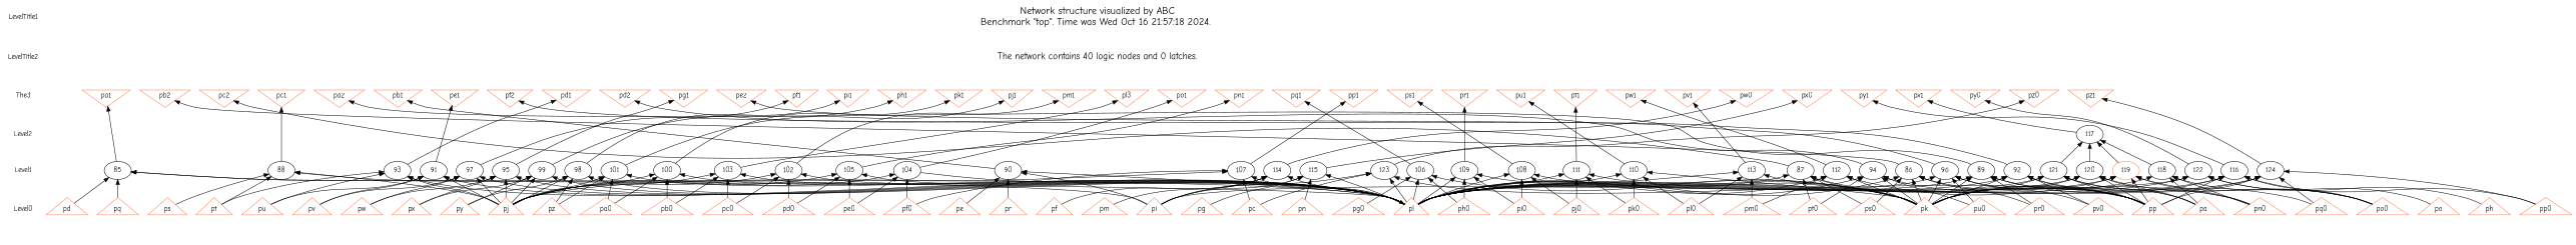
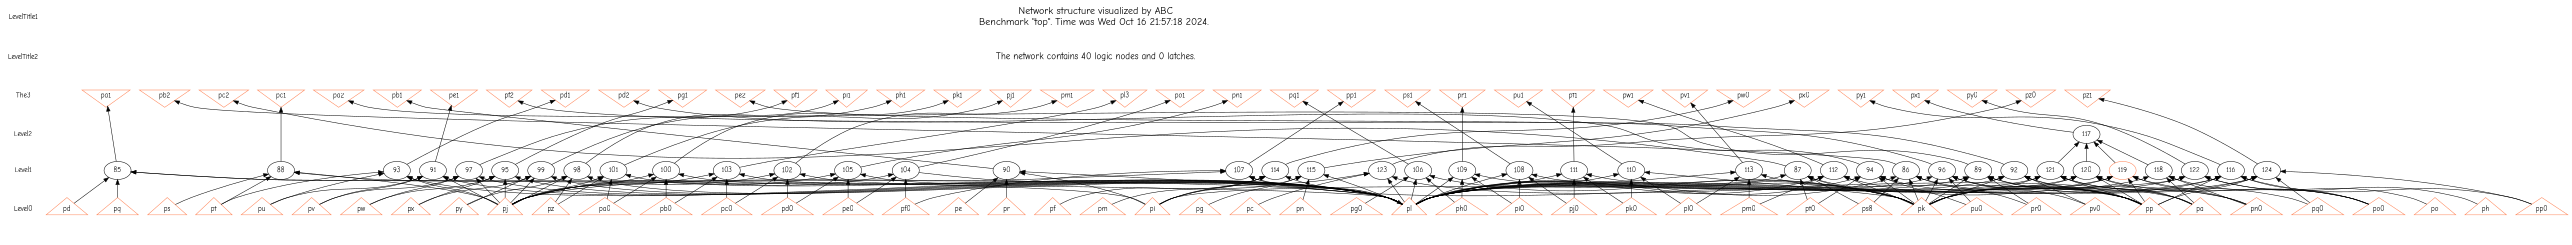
  digraph {
    fontname="Comic Neue"
    node [fontname="Comic Neue" shape=triangle color=coral fillcolor=coral]
    edge [dir=back fontname="Comic Neue" style=solid]
    LevelTitle1 [shape=plaintext color="" fillcolor=""]
    LevelTitle2 [shape=plaintext color="" fillcolor=""]
    n3 [label=The3 shape=plaintext color="" fillcolor=""]
    Level2 [shape=plaintext color="" fillcolor=""]
    Level1 [shape=plaintext color="" fillcolor=""]
    Level0 [shape=plaintext color="" fillcolor=""]
    n7 [fontsize=20 label="Network structure visualized by ABC\nBenchmark \"top\". Time was Wed Oct 16 21:57:18 2024. " shape=plaintext color="" fillcolor=""]
    n8 [fontsize=18 label="The network contains 40 logic nodes and 0 latches.\n" shape=plaintext color="" fillcolor=""]
    n9 [label=pa1 shape=invtriangle]
    n10 [label=pb2 shape=invtriangle]
    n11 [label=pc2 shape=invtriangle]
    n12 [label=pc1 shape=invtriangle]
    n13 [label=pa2 shape=invtriangle]
    n14 [label=pb1 shape=invtriangle]
    n15 [label=pe1 shape=invtriangle]
    n16 [label=pf2 shape=invtriangle]
    n17 [label=pd1 shape=invtriangle]
    n18 [label=pd2 shape=invtriangle]
    n19 [label=pg1 shape=invtriangle]
    n20 [label=pe2 shape=invtriangle]
    n21 [label=pf1 shape=invtriangle]
    n22 [label=pi1 shape=invtriangle]
    n23 [label=ph1 shape=invtriangle]
    n24 [label=pk1 shape=invtriangle]
    n25 [label=pj1 shape=invtriangle]
    n26 [label=pm1 shape=invtriangle]
    n27 [label=pl3 shape=invtriangle]
    n28 [label=po1 shape=invtriangle]
    n29 [label=pn1 shape=invtriangle]
    n30 [label=pq1 shape=invtriangle]
    n31 [label=pp1 shape=invtriangle]
    n32 [label=ps1 shape=invtriangle]
    n33 [label=pr1 shape=invtriangle]
    n34 [label=pu1 shape=invtriangle]
    n35 [label=pt1 shape=invtriangle]
    n36 [label=pw1 shape=invtriangle]
    n37 [label=pv1 shape=invtriangle]
    n38 [label=pw0 shape=invtriangle]
    n39 [label=px0 shape=invtriangle]
    n40 [label=py1 shape=invtriangle]
    n41 [label=px1 shape=invtriangle]
    n42 [label=py0 shape=invtriangle]
    n43 [label=pz0 shape=invtriangle]
    n44 [label=pz1 shape=invtriangle]
    n45 [label="117\n" shape=ellipse color="" fillcolor=""]
    n46 [label="85\n" shape=ellipse color="" fillcolor=""]
    n47 [label="86\n" shape=ellipse color="" fillcolor=""]
    n48 [label="87\n" shape=ellipse color="" fillcolor=""]
    n49 [label="88\n" shape=ellipse color="" fillcolor=""]
    n50 [label="89\n" shape=ellipse color="" fillcolor=""]
    n51 [label="90\n" shape=ellipse color="" fillcolor=""]
    n52 [label="91\n" shape=ellipse color="" fillcolor=""]
    n53 [label="92\n" shape=ellipse color="" fillcolor=""]
    n54 [label="93\n" shape=ellipse color="" fillcolor=""]
    n55 [label="94\n" shape=ellipse color="" fillcolor=""]
    n56 [label="95\n" shape=ellipse color="" fillcolor=""]
    n57 [label="96\n" shape=ellipse color="" fillcolor=""]
    n58 [label="97\n" shape=ellipse color="" fillcolor=""]
    n59 [label="98\n" shape=ellipse color="" fillcolor=""]
    n60 [label="99\n" shape=ellipse color="" fillcolor=""]
    n61 [label="100\n" shape=ellipse color="" fillcolor=""]
    n62 [label="101\n" shape=ellipse color="" fillcolor=""]
    n63 [label="102\n" shape=ellipse color="" fillcolor=""]
    n64 [label="103\n" shape=ellipse color="" fillcolor=""]
    n65 [label="104\n" shape=ellipse color="" fillcolor=""]
    n66 [label="105\n" shape=ellipse color="" fillcolor=""]
    n67 [label="106\n" shape=ellipse color="" fillcolor=""]
    n68 [label="107\n" shape=ellipse color="" fillcolor=""]
    n69 [label="108\n" shape=ellipse color="" fillcolor=""]
    n70 [label="109\n" shape=ellipse color="" fillcolor=""]
    n71 [label="110\n" shape=ellipse color="" fillcolor=""]
    n72 [label="111\n" shape=ellipse color="" fillcolor=""]
    n73 [label="112\n" shape=ellipse color="" fillcolor=""]
    n74 [label="113\n" shape=ellipse color="" fillcolor=""]
    n75 [label="114\n" shape=ellipse color="" fillcolor=""]
    n76 [label="115\n" shape=ellipse color="" fillcolor=""]
    n77 [label="116\n" shape=ellipse color="" fillcolor=""]
    n78 [label="118\n" shape=ellipse color="" fillcolor=""]
    n79 [label="119\n" shape=ellipse fillcolor=""]
    n80 [label="120\n" shape=ellipse color="" fillcolor=""]
    n81 [label="121\n" shape=ellipse color="" fillcolor=""]
    n82 [label="122\n" shape=ellipse color="" fillcolor=""]
    n83 [label="123\n" shape=ellipse color="" fillcolor=""]
    n84 [label="124\n" shape=ellipse color="" fillcolor=""]
    n85 [label=pp]
    n86 [label=pa0]
    n87 [label=pq]
    n88 [label=pb0]
    n89 [label=pr]
    n90 [label=pc0]
    n91 [label=ps]
    n92 [label=pd0]
    n93 [label=pt]
    n94 [label=pe0]
    n95 [label=pu]
    n96 [label=pf0]
    n97 [label=pv]
    n98 [label=pg0]
    n99 [label=pw]
    n100 [label=ph0]
    n101 [label=px]
    n102 [label=pi0]
    n103 [label=py]
    n104 [label=pj0]
    n105 [label=pz]
    n106 [label=pk0]
    n107 [label=pl0]
    n108 [label=pm0]
    n109 [label=pn0]
    n110 [label=po0]
    n111 [label=pp0]
    n112 [label=pa]
    n113 [label=pq0]
    n114 [label=pr0]
    n115 [label=pc]
-   n116 [label=ps0]
+   n116 [label=ps8]
    n117 [label=pd]
    n118 [label=pt0]
    n119 [label=pe]
    n120 [label=pu0]
    n121 [label=pf]
    n122 [label=pv0]
    n123 [label=pg]
    n124 [label=ph]
    n125 [label=pi]
    n126 [label=pj]
    n127 [label=pk]
    n128 [label=pl]
    n129 [label=pm]
    n130 [label=pn]
    n131 [label=po]
    subgraph sub_1 {
      LevelTitle1
      LevelTitle2
      n3
      Level2
      Level1
      Level0
    }
    subgraph sub_2 {
      rank=same
      LevelTitle1
      n7
    }
    subgraph sub_3 {
      rank=same
      LevelTitle2
      n8
    }
    subgraph sub_4 {
      rank=same
      n3
      n9
      n10
      n11
      n12
      n13
      n14
      n15
      n16
      n17
      n18
      n19
      n20
      n21
      n22
      n23
      n24
      n25
      n26
      n27
      n28
      n29
      n30
      n31
      n32
      n33
      n34
      n35
      n36
      n37
      n38
      n39
      n40
      n41
      n42
      n43
      n44
    }
    subgraph sub_5 {
      rank=same
      Level2
      n45
    }
    subgraph sub_6 {
      rank=same
      Level1
      n46
      n47
      n48
      n49
      n50
      n51
      n52
      n53
      n54
      n55
      n56
      n57
      n58
      n59
      n60
      n61
      n62
      n63
      n64
      n65
      n66
      n67
      n68
      n69
      n70
      n71
      n72
      n73
      n74
      n75
      n76
      n77
      n78
      n79
      n80
      n81
      n82
      n83
      n84
    }
    subgraph sub_7 {
      rank=same
      Level0
      n85
      n86
      n87
      n88
      n89
      n90
      n91
      n92
      n93
      n94
      n95
      n96
      n97
      n98
      n99
      n100
      n101
      n102
      n103
      n104
      n105
      n106
      n107
      n108
      n109
      n110
      n111
      n112
      n113
      n114
      n115
      n116
      n117
      n118
      n119
      n120
      n121
      n122
      n123
      n124
      n125
      n126
      n127
      n128
      n129
      n130
      n131
    }
    LevelTitle1 -> LevelTitle2 [style=invis]
    LevelTitle2 -> n3 [style=invis]
    n3 -> Level2 [style=invis]
    Level2 -> Level1 [style=invis]
    Level1 -> Level0 [style=invis]
    n7 -> n8 [style=invis]
    n8 -> n9 [style=invis]
    n8 -> n10 [style=invis]
    n8 -> n11 [style=invis]
    n8 -> n12 [style=invis]
    n8 -> n13 [style=invis]
    n8 -> n14 [style=invis]
    n8 -> n15 [style=invis]
    n8 -> n16 [style=invis]
    n8 -> n17 [style=invis]
    n8 -> n18 [style=invis]
    n8 -> n19 [style=invis]
    n8 -> n20 [style=invis]
    n8 -> n21 [style=invis]
    n8 -> n22 [style=invis]
    n8 -> n23 [style=invis]
    n8 -> n24 [style=invis]
    n8 -> n25 [style=invis]
    n8 -> n26 [style=invis]
    n8 -> n27 [style=invis]
    n8 -> n28 [style=invis]
    n8 -> n29 [style=invis]
    n8 -> n30 [style=invis]
    n8 -> n31 [style=invis]
    n8 -> n32 [style=invis]
    n8 -> n33 [style=invis]
    n8 -> n34 [style=invis]
    n8 -> n35 [style=invis]
    n8 -> n36 [style=invis]
    n8 -> n37 [style=invis]
    n8 -> n38 [style=invis]
    n8 -> n39 [style=invis]
    n8 -> n40 [style=invis]
    n8 -> n41 [style=invis]
    n8 -> n42 [style=invis]
    n8 -> n43 [style=invis]
    n8 -> n44 [style=invis]
    n9 -> n10 [style=invis]
    n9 -> n46
    n10 -> n11 [style=invis]
    n10 -> n47
    n11 -> n12 [style=invis]
    n11 -> n48
    n12 -> n13 [style=invis]
    n12 -> n49
    n13 -> n14 [style=invis]
    n13 -> n50
    n14 -> n15 [style=invis]
    n14 -> n51
    n15 -> n16 [style=invis]
    n15 -> n52
    n16 -> n17 [style=invis]
    n16 -> n53
    n17 -> n18 [style=invis]
    n17 -> n54
    n18 -> n19 [style=invis]
    n18 -> n55
    n19 -> n20 [style=invis]
    n19 -> n56
    n20 -> n21 [style=invis]
    n20 -> n57
    n21 -> n22 [style=invis]
    n21 -> n58
    n22 -> n23 [style=invis]
    n22 -> n59
    n23 -> n24 [style=invis]
    n23 -> n60
    n24 -> n25 [style=invis]
    n24 -> n61
    n25 -> n26 [style=invis]
    n25 -> n62
    n26 -> n27 [style=invis]
    n26 -> n63
    n27 -> n28 [style=invis]
    n27 -> n64
    n28 -> n29 [style=invis]
    n28 -> n65
    n29 -> n30 [style=invis]
    n29 -> n66
    n30 -> n31 [style=invis]
    n30 -> n67
    n31 -> n32 [style=invis]
    n31 -> n68
    n32 -> n33 [style=invis]
    n32 -> n69
    n33 -> n34 [style=invis]
    n33 -> n70
    n34 -> n35 [style=invis]
    n34 -> n71
    n35 -> n36 [style=invis]
    n35 -> n72
    n36 -> n37 [style=invis]
    n36 -> n73
    n37 -> n38 [style=invis]
    n37 -> n74
    n38 -> n39 [style=invis]
    n38 -> n75
    n39 -> n40 [style=invis]
    n39 -> n76
    n40 -> n41 [style=invis]
    n40 -> n77
    n41 -> n42 [style=invis]
    n41 -> n45
    n42 -> n43 [style=invis]
    n42 -> n82
    n43 -> n44 [style=invis]
    n43 -> n83
    n44 -> n84
    n45 -> n78
    n45 -> n79
    n45 -> n80
    n45 -> n81
    n46 -> n87
    n46 -> n117
    n46 -> n125
    n46 -> n128
    n47 -> n85
    n47 -> n114
    n47 -> n116
    n47 -> n127
    n47 -> n128
    n48 -> n85
    n48 -> n116
    n48 -> n118
    n48 -> n127
    n48 -> n128
    n49 -> n91
    n49 -> n93
    n49 -> n126
    n49 -> n128
    n50 -> n85
    n50 -> n113
    n50 -> n114
    n50 -> n127
    n50 -> n128
    n51 -> n89
    n51 -> n119
    n51 -> n125
    n51 -> n128
    n52 -> n95
    n52 -> n97
    n52 -> n126
    n52 -> n128
    n53 -> n85
    n53 -> n112
    n53 -> n122
    n53 -> n127
    n53 -> n128
    n54 -> n93
    n54 -> n95
    n54 -> n126
    n54 -> n128
    n55 -> n85
    n55 -> n118
    n55 -> n120
    n55 -> n127
    n55 -> n128
    n56 -> n99
    n56 -> n101
    n56 -> n126
    n56 -> n128
    n57 -> n85
    n57 -> n120
    n57 -> n122
    n57 -> n127
    n57 -> n128
    n58 -> n97
    n58 -> n99
    n58 -> n126
    n58 -> n128
    n59 -> n103
    n59 -> n105
    n59 -> n126
    n59 -> n128
    n60 -> n101
    n60 -> n103
    n60 -> n126
    n60 -> n128
    n61 -> n86
    n61 -> n88
    n61 -> n126
    n61 -> n128
    n62 -> n86
    n62 -> n105
    n62 -> n126
    n62 -> n128
    n63 -> n90
    n63 -> n92
    n63 -> n126
    n63 -> n128
    n64 -> n88
    n64 -> n90
    n64 -> n126
    n64 -> n128
    n65 -> n94
    n65 -> n96
    n65 -> n126
    n66 -> n92
    n66 -> n94
    n66 -> n126
    n66 -> n128
    n67 -> n98
    n67 -> n100
    n67 -> n127
    n67 -> n128
    n68 -> n96
-   n68 -> n115
+   n68 -> n112
    n68 -> n126
    n68 -> n128
    n69 -> n102
    n69 -> n104
    n69 -> n127
    n69 -> n128
    n70 -> n100
    n70 -> n102
    n70 -> n127
    n70 -> n128
    n71 -> n106
    n71 -> n107
    n71 -> n127
    n71 -> n128
    n72 -> n104
    n72 -> n106
    n72 -> n127
    n72 -> n128
    n73 -> n108
    n73 -> n109
    n73 -> n127
    n73 -> n128
    n74 -> n107
    n74 -> n108
    n74 -> n127
    n74 -> n128
    n75 -> n121
    n75 -> n125
    n75 -> n128
    n75 -> n129
    n76 -> n123
    n76 -> n125
    n76 -> n128
    n76 -> n130
    n77 -> n85
    n77 -> n110
    n77 -> n111
    n77 -> n127
    n77 -> n128
    n78 -> n109
    n78 -> n110
    n78 -> n112
    n78 -> n128
    n79 -> n85
    n79 -> n109
    n79 -> n110
    n79 -> n127
    n79 -> n128
    n80 -> n85
    n80 -> n110
    n80 -> n112
    n80 -> n127
    n80 -> n128
    n81 -> n85
    n81 -> n109
    n81 -> n112
    n81 -> n127
    n81 -> n128
    n82 -> n124
    n82 -> n125
    n82 -> n128
    n82 -> n131
    n83 -> n85
    n83 -> n115
    n83 -> n125
    n83 -> n128
    n84 -> n85
    n84 -> n111
    n84 -> n113
    n84 -> n127
    n84 -> n128
    n128 -> n65
  }
